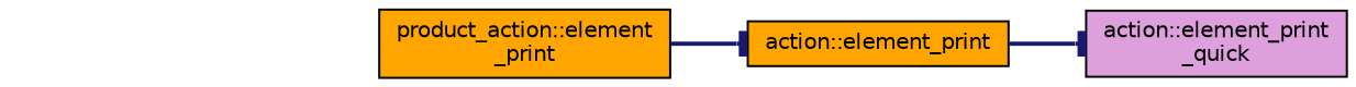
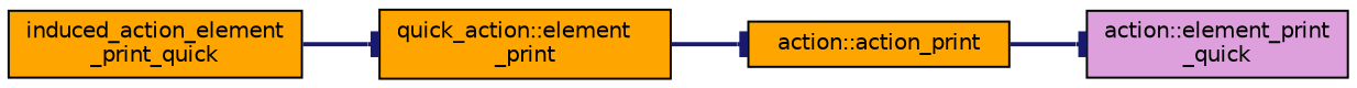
  digraph {
    rankdir=LR
    node [color=black fillcolor=orange fontname=Helvetica fontsize=10 shape=record style=filled]
    edge [arrowhead=tee color=midnightblue fontname=Helvetica fontsize=10 labelfontname=Helvetica labelfontsize=10 style=bold]
-   n2 [height=0.2 label="product_action::element\l_print" width=0.4]
-   n3 [height=0.2 label="action::element_print" width=0.4]
+   n1 [fontcolor=black height=0.2 label="induced_action_element\l_print_quick" width=0.4]
+   n2 [height=0.2 label="quick_action::element\l_print" width=0.4]
+   n3 [height=0.2 label="action::action_print" width=0.4]
    n4 [fillcolor=plum height=0.2 label="action::element_print\l_quick" width=0.4]
+   n1 -> n2
    n2 -> n3
    n3 -> n4
  }
